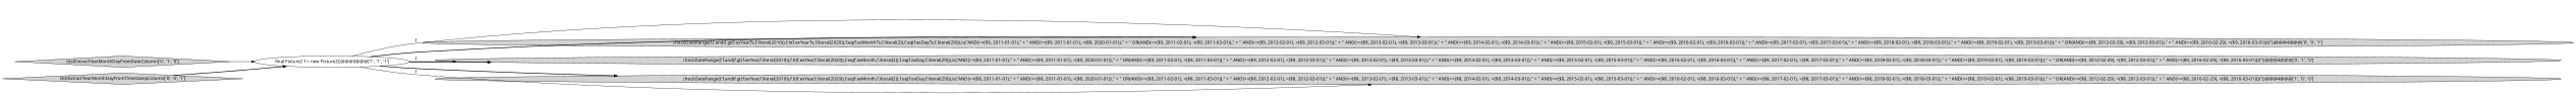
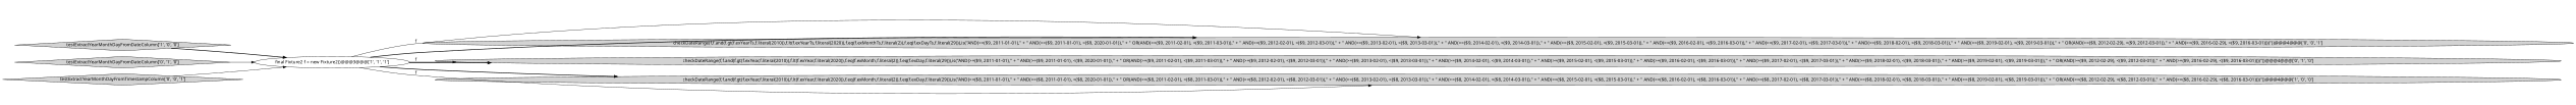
  digraph {
    fontname="Noto Sans"
    rankdir=LR
    node [fillcolor=lightgray fontname="Noto Sans" shape=ellipse style=filled]
    edge [fontname="Noto Sans" style=bold]
    n1 [label="checkDateRange(f,f.and(f.gt(f.exYearTs,f.literal(2010)),f.lt(f.exYearTs,f.literal(2020)),f.eq(f.exMonthTs,f.literal(2)),f.eq(f.exDayTs,f.literal(29))),is(\"AND(>=($9, 2011-01-01),\" + \" AND(>=($9, 2011-01-01), <($9, 2020-01-01)),\" + \" OR(AND(>=($9, 2011-02-01), <($9, 2011-03-01)),\" + \" AND(>=($9, 2012-02-01), <($9, 2012-03-01)),\" + \" AND(>=($9, 2013-02-01), <($9, 2013-03-01)),\" + \" AND(>=($9, 2014-02-01), <($9, 2014-03-01)),\" + \" AND(>=($9, 2015-02-01), <($9, 2015-03-01)),\" + \" AND(>=($9, 2016-02-01), <($9, 2016-03-01)),\" + \" AND(>=($9, 2017-02-01), <($9, 2017-03-01)),\" + \" AND(>=($9, 2018-02-01), <($9, 2018-03-01)),\" + \" AND(>=($9, 2019-02-01), <($9, 2019-03-01))),\" + \" OR(AND(>=($9, 2012-02-29), <($9, 2012-03-01)),\" + \" AND(>=($9, 2016-02-29), <($9, 2016-03-01))))\"))@@@4@@@['0', '0', '1']"]
    n2 [label="checkDateRange(f,f.and(f.gt(f.exYear,f.literal(2010)),f.lt(f.exYear,f.literal(2020)),f.eq(f.exMonth,f.literal(2)),f.eq(f.exDay,f.literal(29))),is(\"AND(>=($9, 2011-01-01),\" + \" AND(>=($9, 2011-01-01), <($9, 2020-01-01)),\" + \" OR(AND(>=($9, 2011-02-01), <($9, 2011-03-01)),\" + \" AND(>=($9, 2012-02-01), <($9, 2012-03-01)),\" + \" AND(>=($9, 2013-02-01), <($9, 2013-03-01)),\" + \" AND(>=($9, 2014-02-01), <($9, 2014-03-01)),\" + \" AND(>=($9, 2015-02-01), <($9, 2015-03-01)),\" + \" AND(>=($9, 2016-02-01), <($9, 2016-03-01)),\" + \" AND(>=($9, 2017-02-01), <($9, 2017-03-01)),\" + \" AND(>=($9, 2018-02-01), <($9, 2018-03-01)),\" + \" AND(>=($9, 2019-02-01), <($9, 2019-03-01))),\" + \" OR(AND(>=($9, 2012-02-29), <($9, 2012-03-01)),\" + \" AND(>=($9, 2016-02-29), <($9, 2016-03-01))))\"))@@@4@@@['0', '1', '0']"]
    n3 [fillcolor=white label="final Fixture2 f = new Fixture2()@@@3@@@['1', '1', '1']"]
    n4 [label="checkDateRange(f,f.and(f.gt(f.exYear,f.literal(2010)),f.lt(f.exYear,f.literal(2020)),f.eq(f.exMonth,f.literal(2)),f.eq(f.exDay,f.literal(29))),is(\"AND(>=($8, 2011-01-01),\" + \" AND(>=($8, 2011-01-01), <($8, 2020-01-01)),\" + \" OR(AND(>=($8, 2011-02-01), <($8, 2011-03-01)),\" + \" AND(>=($8, 2012-02-01), <($8, 2012-03-01)),\" + \" AND(>=($8, 2013-02-01), <($8, 2013-03-01)),\" + \" AND(>=($8, 2014-02-01), <($8, 2014-03-01)),\" + \" AND(>=($8, 2015-02-01), <($8, 2015-03-01)),\" + \" AND(>=($8, 2016-02-01), <($8, 2016-03-01)),\" + \" AND(>=($8, 2017-02-01), <($8, 2017-03-01)),\" + \" AND(>=($8, 2018-02-01), <($8, 2018-03-01)),\" + \" AND(>=($8, 2019-02-01), <($8, 2019-03-01))),\" + \" OR(AND(>=($8, 2012-02-29), <($8, 2012-03-01)),\" + \" AND(>=($8, 2016-02-29), <($8, 2016-03-01))))\"))@@@4@@@['1', '0', '0']"]
+   n5 [label="testExtractYearMonthDayFromDateColumn['1', '0', '0']" shape=diamond]
    n6 [label="testExtractYearMonthDayFromDateColumn['0', '1', '0']" shape=diamond]
    n7 [label="testExtractYearMonthDayFromTimestampColumn['0', '0', '1']" shape=diamond]
    n3 -> n1 [label=f style=solid]
    n3 -> n1
    n3 -> n2 [label=f style=solid]
    n3 -> n2
    n3 -> n4
    n3 -> n4 [label=f style=solid]
+   n5 -> n3
    n6 -> n3 [style=solid]
-   n7 -> n3
+   n7 -> n3 [style=solid]
  }
